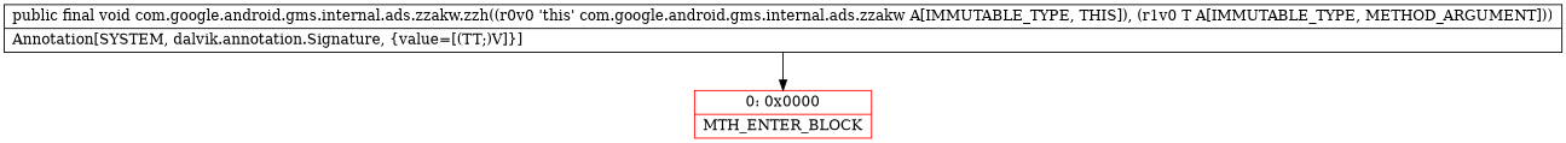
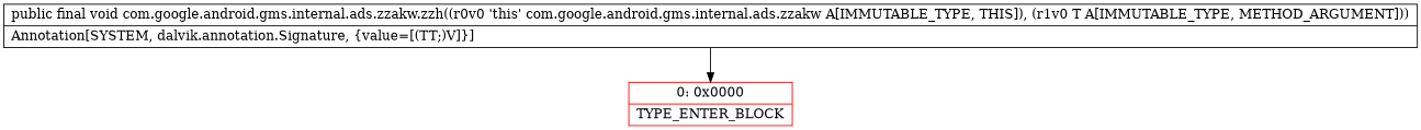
  digraph {
    node [shape=record]
-   n1 [color=red label="{0\:\ 0x0000|MTH_ENTER_BLOCK\l}"]
+   n1 [color=red label="{0\:\ 0x0000|TYPE_ENTER_BLOCK\l}"]
    n2 [label="{public final void com.google.android.gms.internal.ads.zzakw.zzh((r0v0 'this' com.google.android.gms.internal.ads.zzakw A[IMMUTABLE_TYPE, THIS]), (r1v0 T A[IMMUTABLE_TYPE, METHOD_ARGUMENT]))  | Annotation[SYSTEM, dalvik.annotation.Signature, \{value=[(TT;)V]\}]\l}"]
    subgraph cluster_1 {
      label="R(0)"
    }
    n2 -> n1
  }
